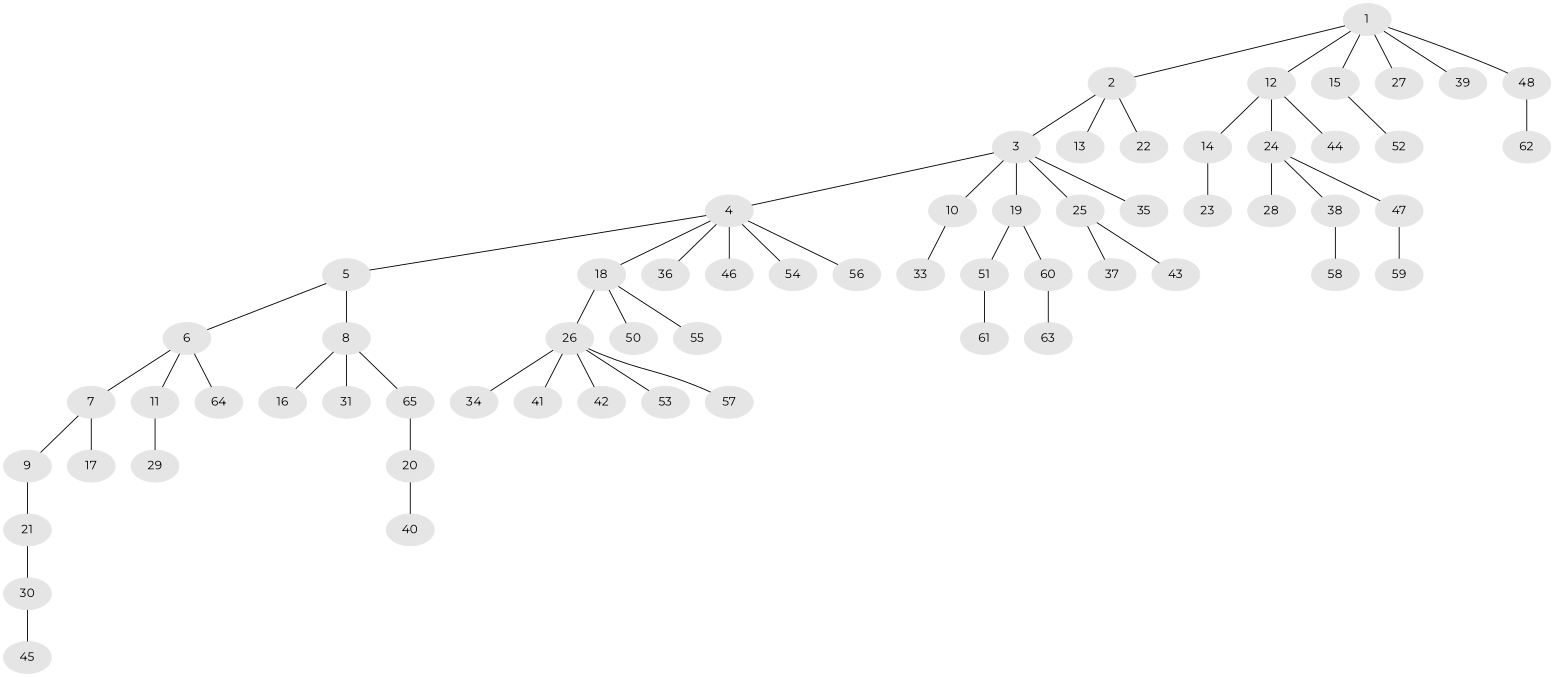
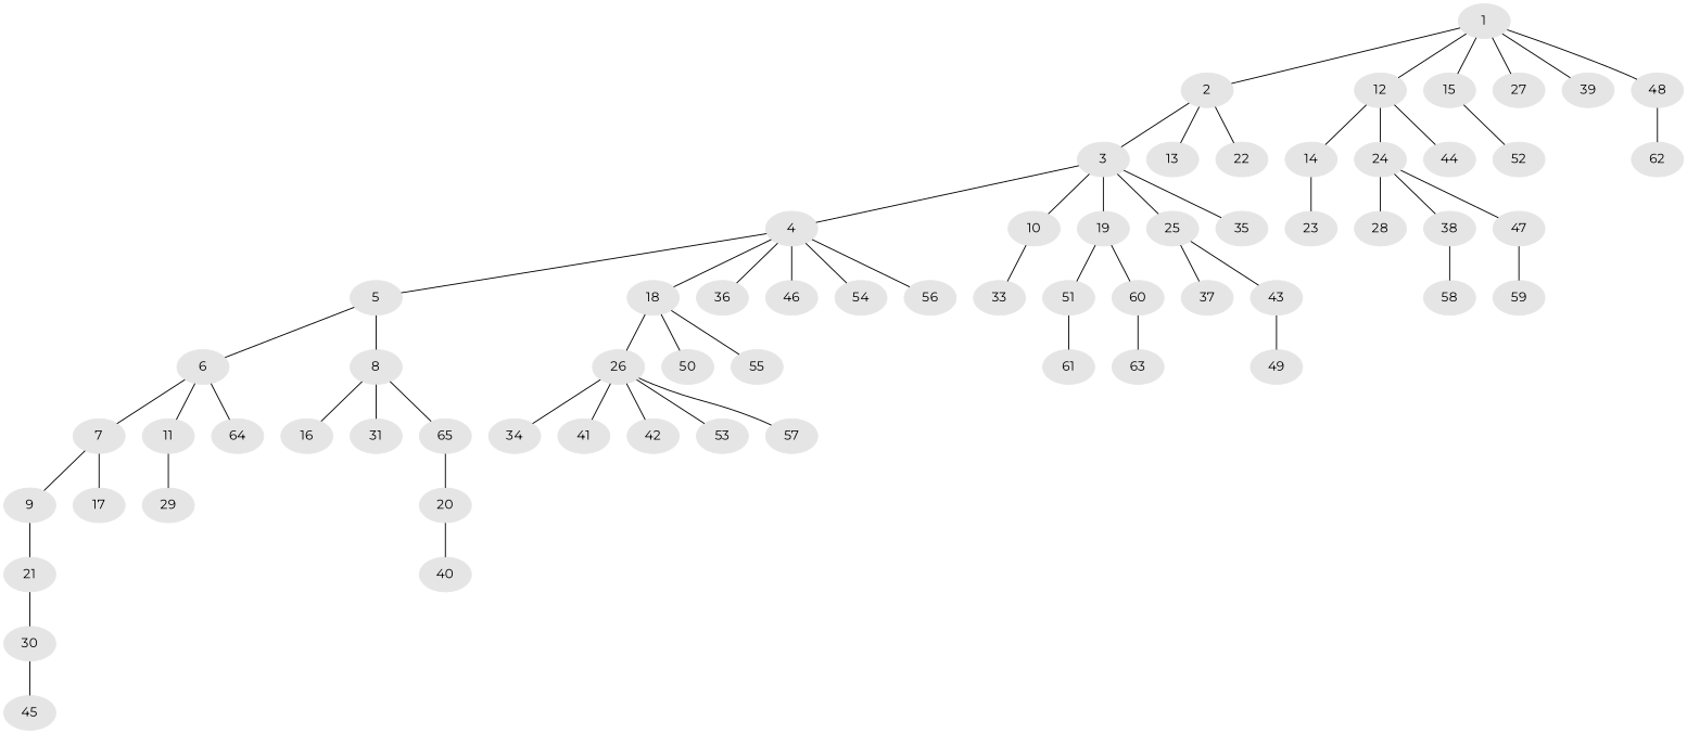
  graph {
    fontname=Montserrat
    node [color=gray90 fontname=Montserrat style=filled]
    edge [fontname=Montserrat]
    1
    2
    12
    15
    27
    39
    48
    3
    13
    22
    14
    24
    44
    52
    62
    4
    10
    19
    25
    35
    5
    18
    36
    46
    54
    56
    33
    51
    60
    37
    43
    6
    8
    26
    50
    55
    7
    11
    64
    16
    31
    65
    20
    40
    9
    17
    29
    21
    30
    23
    28
    38
    47
    34
    41
    42
    53
    57
    61
    63
    45
    58
    59
+   49
    1 -- 2
    1 -- 12
    1 -- 15
    1 -- 27
    1 -- 39
    1 -- 48
    2 -- 3
    2 -- 13
    2 -- 22
    12 -- 14
    12 -- 24
    12 -- 44
    15 -- 52
    48 -- 62
    3 -- 4
    3 -- 10
    3 -- 19
    3 -- 25
    3 -- 35
    14 -- 23
    24 -- 28
    24 -- 38
    24 -- 47
    4 -- 5
    4 -- 18
    4 -- 36
    4 -- 46
    4 -- 54
    4 -- 56
    10 -- 33
    19 -- 51
    19 -- 60
    25 -- 37
    25 -- 43
    5 -- 6
    5 -- 8
    18 -- 26
    18 -- 50
    18 -- 55
    51 -- 61
    60 -- 63
+   43 -- 49
    6 -- 7
    6 -- 11
    6 -- 64
    8 -- 16
    8 -- 31
    8 -- 65
    26 -- 34
    26 -- 41
    26 -- 42
    26 -- 53
    26 -- 57
    7 -- 9
    7 -- 17
    11 -- 29
    65 -- 20
    20 -- 40
    9 -- 21
    21 -- 30
    30 -- 45
    38 -- 58
    47 -- 59
  }
